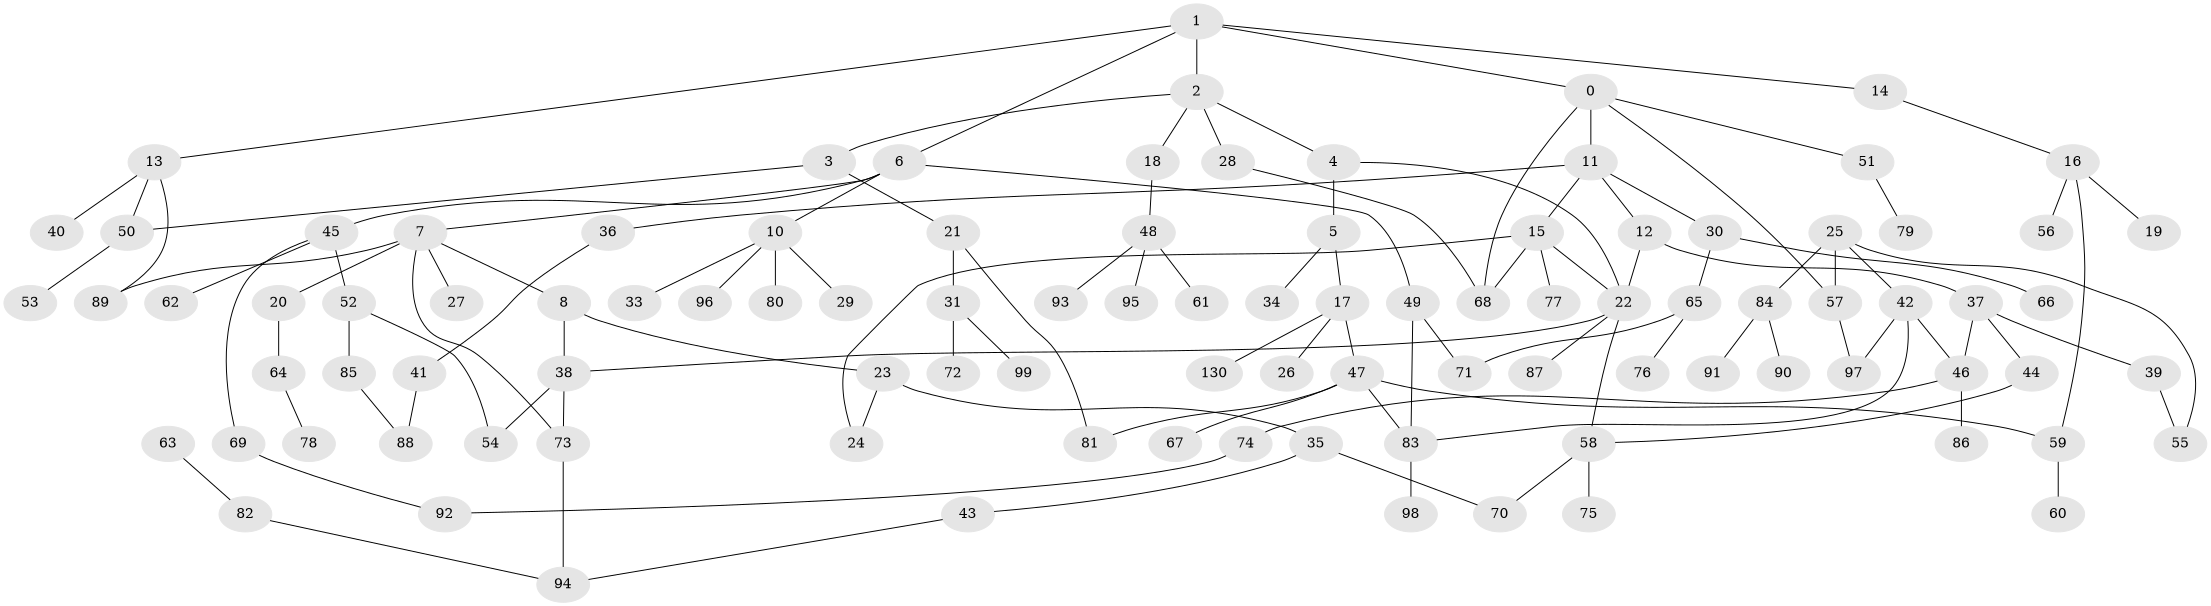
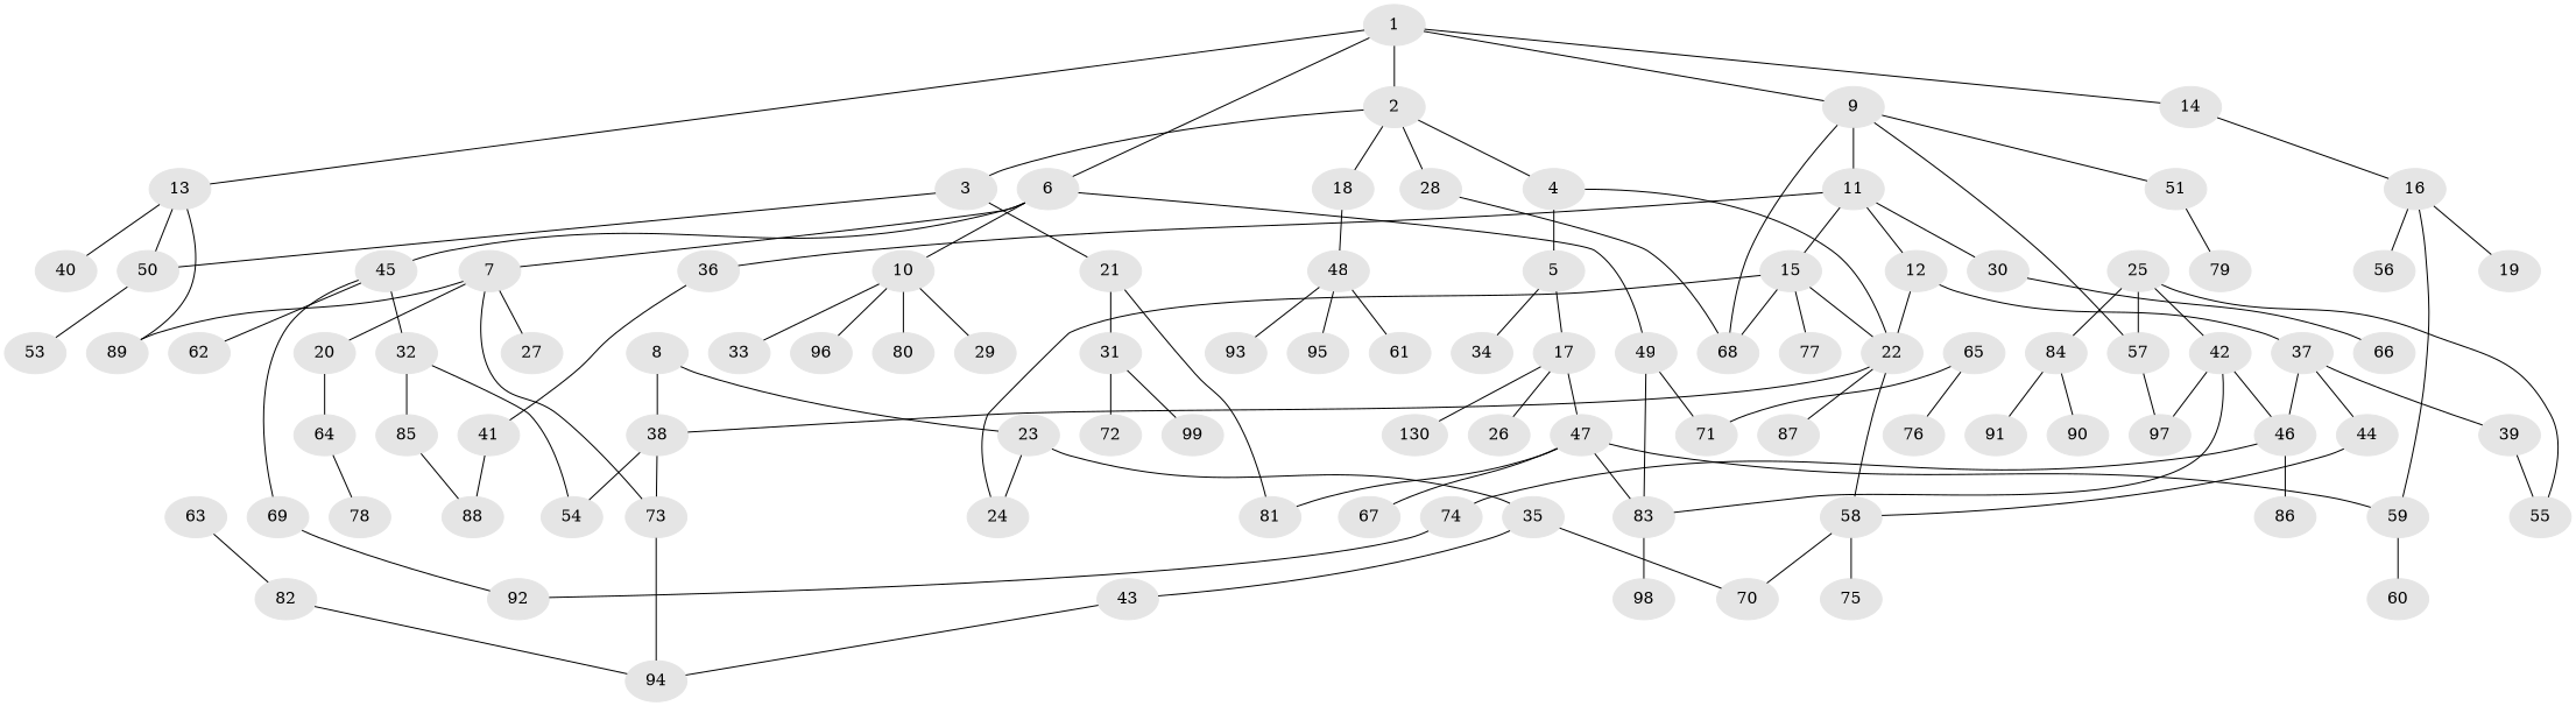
  graph {
    node [color=gray90 style=filled]
    1
    2
    6
-   9 [label=0]
+   9
    13
    14
    3
    4
    18
    28
    7
    10
    45
    49
    11
    51
    57
    68
    50
    89
    40
    16
    21
    5
    22
    48
    31
    81
    53
    17
    34
    38
    58
    87
    26
    47
    n37 [label=130]
    8
    20
    27
    73
    29
    33
    80
    96
-   52
+   52 [label=32]
    62
    69
    83
    71
    23
    64
    94
    24
    35
    54
    12
    15
    30
    36
    79
    97
    37
    77
    65
    66
    41
    39
    44
    46
    19
    56
    59
    60
    67
    61
    93
    95
    25
    42
    55
    84
    78
    72
    99
    70
    75
    43
    90
    91
    76
    88
    86
    74
    63
    82
    98
    85
    92
    1 -- 2
    1 -- 6
    1 -- 9
    1 -- 13
    1 -- 14
    2 -- 3
    2 -- 4
    2 -- 18
    2 -- 28
    6 -- 7
    6 -- 10
    6 -- 45
    6 -- 49
    9 -- 11
    9 -- 51
    9 -- 57
    9 -- 68
    13 -- 50
    13 -- 89
    13 -- 40
    14 -- 16
    3 -- 50
    3 -- 21
    4 -- 5
    4 -- 22
    18 -- 48
    28 -- 68
    7 -- 89
-   7 -- 8
    7 -- 20
    7 -- 27
    7 -- 73
    10 -- 29
    10 -- 33
    10 -- 80
    10 -- 96
    45 -- 52
    45 -- 62
    45 -- 69
    49 -- 83
    49 -- 71
    11 -- 12
    11 -- 15
    11 -- 30
    11 -- 36
    51 -- 79
    57 -- 97
    50 -- 53
    16 -- 19
    16 -- 56
    16 -- 59
    21 -- 31
    21 -- 81
    5 -- 17
    5 -- 34
    22 -- 38
    22 -- 58
    22 -- 87
    48 -- 61
    48 -- 93
    48 -- 95
    31 -- 72
    31 -- 99
    17 -- 26
    17 -- 47
    17 -- n37
    38 -- 73
    38 -- 54
    58 -- 70
    58 -- 75
    47 -- 81
    47 -- 83
    47 -- 59
    47 -- 67
    8 -- 38
    8 -- 23
    20 -- 64
    73 -- 94
    52 -- 54
    52 -- 85
    69 -- 92
    83 -- 98
    23 -- 24
    23 -- 35
    64 -- 78
    35 -- 70
    35 -- 43
    12 -- 22
    12 -- 37
    15 -- 68
    15 -- 22
    15 -- 24
    15 -- 77
-   30 -- 65
    30 -- 66
    36 -- 41
    37 -- 39
    37 -- 44
    37 -- 46
    65 -- 71
    65 -- 76
    41 -- 88
    39 -- 55
    44 -- 58
    46 -- 86
    46 -- 74
    59 -- 60
    25 -- 57
    25 -- 42
    25 -- 55
    25 -- 84
    42 -- 83
    42 -- 97
    42 -- 46
    84 -- 90
    84 -- 91
    43 -- 94
    74 -- 92
    63 -- 82
    82 -- 94
    85 -- 88
  }
